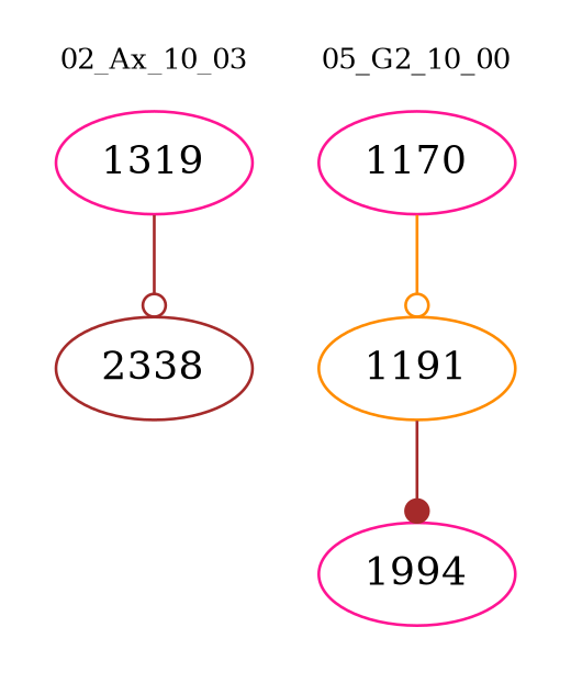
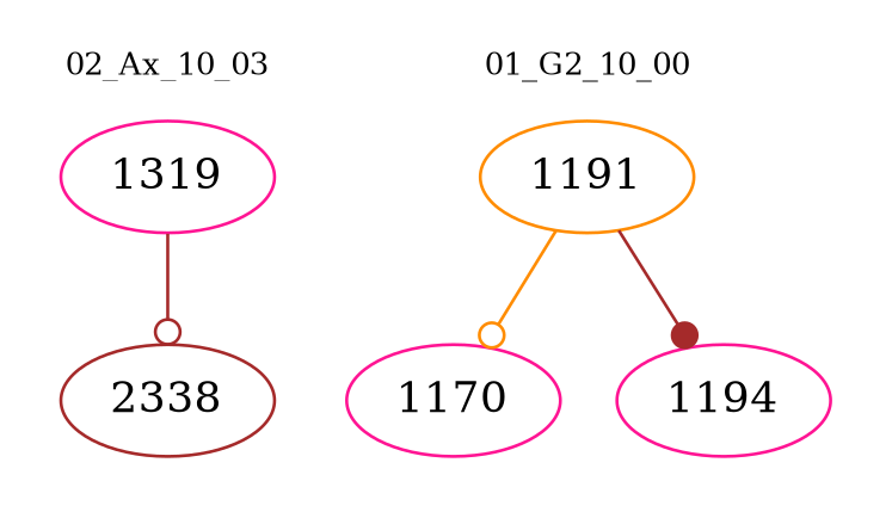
  digraph {
    node [color=deeppink]
    edge [arrowhead=odot color=brown]
    n1 [label=1319]
    n2 [color=brown label=2338]
    n3 [color=darkorange label=1191]
    n4 [label=1170]
-   n5 [label=1994]
+   n5 [label=1194]
    subgraph cluster_1 {
      color=white
      fontsize=10
      label="02_Ax_10_03"
      n1
      n2
    }
    subgraph cluster_2 {
      color=white
      fontsize=10
-     label="05_G2_10_00"
+     label="01_G2_10_00"
      n3
      n4
      n5
    }
    n1 -> n2
-   n4 -> n3 [color=darkorange]
+   n3 -> n4 [color=darkorange]
    n3 -> n5 [arrowhead=dot]
  }
